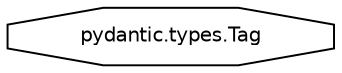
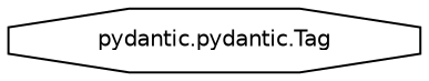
  digraph {
    rankdir=LR
-   n1 [color=black fillcolor=white fontname=Helvetica fontsize=10 height=0.2 label="pydantic.types.Tag" shape=octagon style=filled width=0.4]
+   n1 [color=black fillcolor=white fontname=Helvetica fontsize=10 height=0.2 label="pydantic.pydantic.Tag" shape=octagon style=filled width=0.4]
  }
